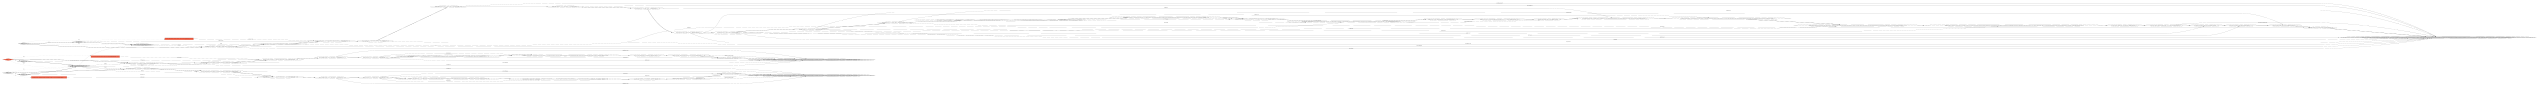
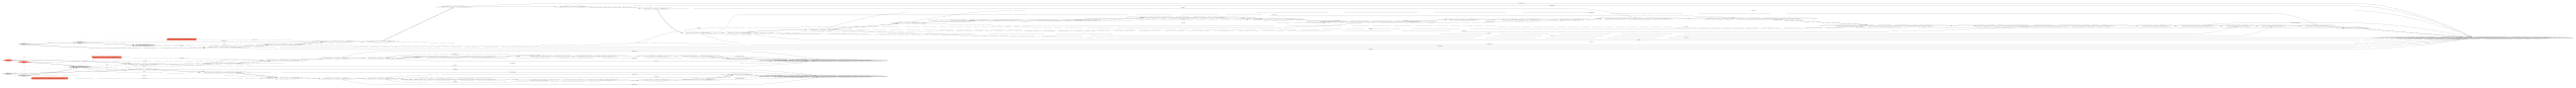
  digraph {
    fontname=Nunito
    rankdir=LR
    node [fillcolor=white fontname=Nunito shape=ellipse style=filled]
    edge [fontname=Nunito style=bold]
    n1 [fillcolor=tomato label="Consumer<StreamExecutionEnvironment> envConsumer@@@3@@@['0', '0', '1']" shape=box]
    n2 [label="StreamExecutionEnvironment env = prepareEnv(confConsumer,envConsumer)@@@6@@@['0', '0', '1']"]
    n3 [label="String unitedSourceLeft = OP_ID_HASH_PREFIX + \"1\"@@@7@@@['0', '0', '1']"]
    n4 [fillcolor=lightgray label="return new TestJobWithDescription(env.getStreamGraph().getJobGraph(),singleton(unitedSourceLeft),new HashSet<>(singletonList(mapForward)),new HashSet<>(asList(unitedSourceLeft,mapForward)),operatorsNumberOfInputs,eventQueue,commandQueue)@@@14@@@['0', '1', '0']"]
    n5 [label="forwardTransform.addSink(new DiscardingSink<>())@@@11@@@['1', '0', '0']"]
    n6 [label="Map<String,Integer> operatorsNumberOfInputs = new HashMap<>()@@@12@@@['1', '0', '0']"]
    n7 [label="operatorsNumberOfInputs.put(mapForward,1)@@@13@@@['1', '0', '0']"]
    n8 [fillcolor=lightgray label="return new TestJobWithDescription(env.getStreamGraph().getJobGraph(),singleton(unitedSourceLeft),new HashSet<>(singletonList(mapForward)),new HashSet<>(asList(unitedSourceLeft,mapForward)),operatorsNumberOfInputs,eventQueue,commandQueue)@@@14@@@['1', '0', '0']"]
    n9 [label="operatorsNumberOfInputs.put(mapForward,1)@@@13@@@['0', '1', '0']"]
    n10 [fillcolor=lightgray label="return \"complex graph\"@@@39@@@['0', '0', '1']"]
    n11 [label="TestCommandDispatcher commandQueue = TestCommandDispatcher.createShared(shared)@@@5@@@['0', '0', '1']"]
    n12 [label="TestEventQueue eventQueue = TestEventQueue.createShared(shared)@@@4@@@['0', '0', '1']"]
    n13 [fillcolor=lightgray label="return new TestJobWithDescription(env.getStreamGraph().getJobGraph(),new HashSet<>(asList(unitedSourceLeft,unitedSourceRight,connectedSource)),new HashSet<>(asList(mapForward,mapKeyed,mapTwoInput,multipleInput)),new HashSet<>(asList(unitedSourceLeft,unitedSourceRight,connectedSource,mapForward,mapKeyed,mapTwoInput,multipleInput)),operatorsNumberOfInputs,eventQueue,commandQueue)@@@36@@@['0', '0', '1']"]
    n14 [label="final MultipleInputTransformation<TestDataElement> multipleInputsTransform = new MultipleInputTransformation<>(\"MultipleInputOperator\",new MultiInputTestOperatorFactory(inputs.length,eventQueue,multipleInput),TypeInformation.of(),env.getParallelism())@@@20@@@['0', '0', '1']"]
-   n15 [fillcolor=lightgray label="toString['1', '0', '0']" shape=diamond]
+   n15 [fillcolor=tomato label="toString['1', '0', '0']" shape=diamond]
    n16 [fillcolor=lightgray label="return \"simple graph\"@@@17@@@['1', '1', '0']"]
    n17 [label="StreamExecutionEnvironment env = prepareEnv(confConsumer,envConsumer)@@@6@@@['1', '0', '0']"]
    n18 [label="TestCommandDispatcher commandQueue = TestCommandDispatcher.createShared(shared)@@@5@@@['0', '1', '0']"]
    n19 [label="TestEventQueue eventQueue = TestEventQueue.createShared(shared)@@@4@@@['1', '0', '0']"]
    n20 [label="TestEventQueue eventQueue = TestEventQueue.createShared(shared)@@@4@@@['0', '1', '0']"]
    n21 [label="TestCommandDispatcher commandQueue = TestCommandDispatcher.createShared(shared)@@@5@@@['1', '0', '0']"]
    n22 [label="String unitedSourceLeft = OP_ID_HASH_PREFIX + \"1\"@@@7@@@['1', '0', '0']"]
    n23 [fillcolor=tomato label="Consumer<StreamExecutionEnvironment> envConsumer@@@3@@@['1', '0', '0']" shape=box]
    n24 [label="StreamExecutionEnvironment env = prepareEnv(confConsumer,envConsumer)@@@6@@@['0', '1', '0']"]
    n25 [label="String unitedSourceLeft = OP_ID_HASH_PREFIX + \"1\"@@@7@@@['0', '1', '0']"]
    n26 [label="SingleOutputStreamOperator<TestDataElement> forwardTransform = src.transform(\"transform-1-forward\",TypeInformation.of(),new OneInputTestStreamOperatorFactory(mapForward,eventQueue)).setUidHash(mapForward)@@@10@@@['1', '0', '0']"]
    n27 [label="SingleOutputStreamOperator<TestDataElement> forwardTransform = src.transform(\"transform-1-forward\",TypeInformation.of(),new OneInputTestStreamOperatorFactory(mapForward,eventQueue)).setUidHash(mapForward)@@@10@@@['0', '1', '0']"]
    n28 [label="forwardTransform.addSink(new DiscardingSink<>())@@@11@@@['0', '1', '0']"]
    n29 [label="Map<String,Integer> operatorsNumberOfInputs = new HashMap<>()@@@12@@@['0', '1', '0']"]
    n30 [fillcolor=lightgray label="toString['0', '0', '1']" shape=diamond]
    n31 [label="String mapForward = OP_ID_HASH_PREFIX + \"5\"@@@8@@@['0', '1', '0']"]
    n32 [label="DataStream<TestDataElement> src = env.addSource(new TestEventSource(unitedSourceLeft,eventQueue,commandQueue)).setUidHash(unitedSourceLeft).assignTimestampsAndWatermarks(createWmAssigner())@@@9@@@['0', '1', '0']"]
    n33 [label="DataStream<TestDataElement> unitedSources = env.addSource(new TestEventSource(unitedSourceLeft,eventQueue,commandQueue)).setUidHash(unitedSourceLeft).assignTimestampsAndWatermarks(createWmAssigner()).union(env.addSource(new TestEventSource(unitedSourceRight,eventQueue,commandQueue)).setUidHash(unitedSourceRight).assignTimestampsAndWatermarks(createWmAssigner()))@@@15@@@['0', '0', '1']"]
    n34 [label="DataStream<?>(( inputs = new DataStream((((edu.fdu.CPPDG.tinypdg.pe.ExpressionInfo@1b6c10d@@@17@@@['0', '0', '1']"]
    n35 [label="SingleOutputStreamOperator<TestDataElement> sideSource = env.addSource(new TestEventSource(multiSource,eventQueue,commandQueue)).setUidHash(multiSource).assignTimestampsAndWatermarks(createWmAssigner())@@@16@@@['0', '0', '1']"]
    n36 [label="String mapKeyed = OP_ID_HASH_PREFIX + \"6\"@@@12@@@['0', '0', '1']"]
    n37 [label="operatorsNumberOfInputs.put(mapKeyed,1)@@@33@@@['0', '0', '1']"]
    n38 [label="String mapTwoInput = OP_ID_HASH_PREFIX + \"7\"@@@13@@@['0', '0', '1']"]
    n39 [label="SingleOutputStreamOperator<TestDataElement> keyedTransform = forwardTransform.startNewChain().keyBy(null).transform(\"transform-2-keyed\",TypeInformation.of(),new OneInputTestStreamOperatorFactory(mapKeyed,eventQueue)).setUidHash(mapKeyed)@@@28@@@['0', '0', '1']"]
    n40 [label="operatorsNumberOfInputs.put(mapTwoInput,2)@@@34@@@['0', '0', '1']"]
    n41 [label="SingleOutputStreamOperator<TestDataElement> twoInputTransform = keyedTransform.startNewChain().connect(env.addSource(new TestEventSource(connectedSource,eventQueue,commandQueue)).setUidHash(connectedSource)).transform(\"transform-3-two-input\",TypeInformation.of(),new TwoInputTestStreamOperator(mapTwoInput,eventQueue)).setUidHash(mapTwoInput)@@@29@@@['0', '0', '1']"]
    n42 [label="String multipleInput = OP_ID_HASH_PREFIX + \"8\"@@@14@@@['0', '0', '1']"]
    n43 [label="twoInputTransform.addSink(new DiscardingSink<>())@@@30@@@['0', '0', '1']"]
    n44 [label="Map<String,Integer> operatorsNumberOfInputs = new HashMap<>()@@@31@@@['0', '0', '1']"]
    n45 [label="SingleOutputStreamOperator<TestDataElement> forwardTransform = multipleSources.startNewChain().transform(\"transform-1-forward\",TypeInformation.of(),new OneInputTestStreamOperatorFactory(mapForward,eventQueue)).setUidHash(mapForward)@@@27@@@['0', '0', '1']"]
    n46 [label="operatorsNumberOfInputs.put(multipleInput,2)@@@35@@@['0', '0', '1']"]
    n47 [fillcolor=tomato label="build['1', '0', '0']" shape=diamond]
    n48 [label="operatorsNumberOfInputs.put(mapForward,1)@@@32@@@['0', '0', '1']"]
    n49 [label="String mapForward = OP_ID_HASH_PREFIX + \"5\"@@@8@@@['1', '0', '0']"]
    n50 [label="DataStream<TestDataElement> src = env.addSource(new TestEventSource(unitedSourceLeft,eventQueue,commandQueue)).setUidHash(unitedSourceLeft).assignTimestampsAndWatermarks(createWmAssigner())@@@9@@@['1', '0', '0']"]
    n51 [label="env.addOperator(multipleInputsTransform)@@@25@@@['0', '0', '1']"]
    n52 [label="SingleOutputStreamOperator<TestDataElement> multipleSources = new MultipleConnectedStreams(env).transform(multipleInputsTransform).setUidHash(multiSource)@@@26@@@['0', '0', '1']"]
    n53 [label="String mapForward = OP_ID_HASH_PREFIX + \"5\"@@@11@@@['0', '0', '1']"]
    n54 [label="multipleInputsTransform.setChainingStrategy(ChainingStrategy.HEAD_WITH_SOURCES)@@@24@@@['0', '0', '1']"]
    n55 [label="String unitedSourceRight = OP_ID_HASH_PREFIX + \"2\"@@@8@@@['0', '0', '1']"]
    n56 [label="String connectedSource = OP_ID_HASH_PREFIX + \"3\"@@@9@@@['0', '0', '1']"]
    n57 [label="String multiSource = OP_ID_HASH_PREFIX + \"4\"@@@10@@@['0', '0', '1']"]
    n58 [label="multipleInputsTransform.addInput(input.getTransformation())@@@22@@@['0', '0', '1']"]
    n59 [fillcolor=lightgray label="build['0', '1', '0']" shape=diamond]
    n60 [fillcolor=tomato label="ThrowingConsumer<StreamExecutionEnvironment,Exception> envConsumer@@@3@@@['0', '1', '0']" shape=box]
    n61 [fillcolor=lightgray label="toString['0', '1', '0']" shape=diamond]
    n62 [fillcolor=lightgray label="build['0', '0', '1']" shape=diamond]
    n1 -> n2 [label=envConsumer style=solid]
    n2 -> n3
    n3 -> n13 [label=unitedSourceLeft style=solid]
    n3 -> n55
    n5 -> n6
    n6 -> n7
    n6 -> n8 [label=operatorsNumberOfInputs style=solid]
    n7 -> n8
    n9 -> n4
    n10 -> n11 [label=shared style=solid]
    n10 -> n12 [label=shared style=solid]
    n11 -> n2
    n11 -> n13 [label=commandQueue style=solid]
    n12 -> n11
    n12 -> n13 [label=eventQueue style=solid]
    n12 -> n14 [label=eventQueue style=solid]
    n14 -> n51 [label=multipleInputsTransform style=solid]
    n14 -> n58
    n15 -> n16
    n15 -> n17 [label=confConsumer style=solid]
    n16 -> n10 [label=0 style=dashed]
    n16 -> n18 [label=shared style=solid]
    n16 -> n19 [label=shared style=solid]
    n16 -> n20 [label=shared style=solid]
    n16 -> n21 [label=shared style=solid]
    n17 -> n22
    n18 -> n4 [label=commandQueue style=solid]
    n18 -> n24
    n19 -> n8 [label=eventQueue style=solid]
    n19 -> n21
    n20 -> n4 [label=eventQueue style=solid]
    n20 -> n18
    n21 -> n8 [label=commandQueue style=solid]
    n21 -> n17
    n22 -> n8 [label=unitedSourceLeft style=solid]
    n22 -> n49
    n23 -> n17 [label=envConsumer style=solid]
    n24 -> n25
    n25 -> n4 [label=unitedSourceLeft style=solid]
    n25 -> n31
    n26 -> n5
    n27 -> n28
    n28 -> n29
    n29 -> n4 [label=operatorsNumberOfInputs style=solid]
    n29 -> n9
    n30 -> n2 [label=confConsumer style=solid]
    n30 -> n10
    n31 -> n4 [label=mapForward style=solid]
    n31 -> n9 [label=mapForward style=solid]
    n31 -> n27 [label=mapForward style=solid]
    n31 -> n32
    n32 -> n27
    n33 -> n34 [label=unitedSources style=solid]
    n33 -> n35
    n34 -> n14
    n35 -> n34 [label=sideSource style=solid]
    n35 -> n34
    n36 -> n13 [label=mapKeyed style=solid]
    n36 -> n37 [label=mapKeyed style=solid]
    n36 -> n38
    n36 -> n39 [label=mapKeyed style=solid]
    n37 -> n40
    n38 -> n13 [label=mapTwoInput style=solid]
    n38 -> n40 [label=mapTwoInput style=solid]
    n38 -> n41 [label=mapTwoInput style=solid]
    n38 -> n42
    n39 -> n41
    n40 -> n46
    n41 -> n43
    n42 -> n13 [label=multipleInput style=solid]
    n42 -> n14 [label=multipleInput style=solid]
    n42 -> n33
    n42 -> n46 [label=multipleInput style=solid]
    n43 -> n44
    n44 -> n13 [label=operatorsNumberOfInputs style=solid]
    n44 -> n48
    n45 -> n39
    n46 -> n13
    n47 -> n15 [label=true style=dotted]
    n47 -> n16 [label=true style=dotted]
    n47 -> n19
    n47 -> n23 [label=true style=dotted]
    n48 -> n37
    n49 -> n7 [label=mapForward style=solid]
    n49 -> n8 [label=mapForward style=solid]
    n49 -> n26 [label=mapForward style=solid]
    n49 -> n50
    n50 -> n26
    n51 -> n52
    n52 -> n45
    n53 -> n13 [label=mapForward style=solid]
    n53 -> n36
    n53 -> n45 [label=mapForward style=solid]
    n53 -> n48 [label=mapForward style=solid]
    n54 -> n51
    n55 -> n13 [label=unitedSourceRight style=solid]
    n55 -> n56
    n56 -> n13 [label=connectedSource style=solid]
    n56 -> n57
    n57 -> n52 [label=multiSource style=solid]
    n57 -> n53
    n58 -> n54
    n59 -> n16 [label=true style=dotted]
    n59 -> n20
    n59 -> n60 [label=true style=dotted]
    n59 -> n61 [label=true style=dotted]
    n60 -> n24 [label=envConsumer style=solid]
    n61 -> n16
    n61 -> n24 [label=confConsumer style=solid]
    n62 -> n1 [label=true style=dotted]
    n62 -> n10 [label=true style=dotted]
    n62 -> n12
    n62 -> n30 [label=true]
  }
